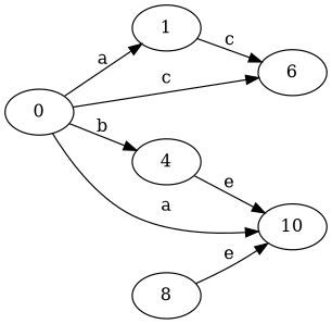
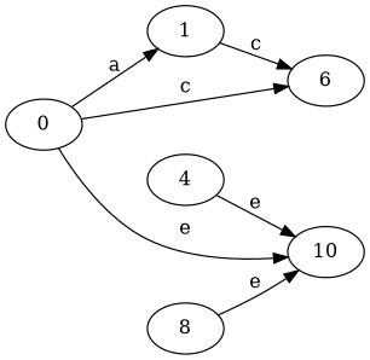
  strict digraph {
    rankdir=LR
    1
    6
    4
    10
    0
    8
    1 -> 6 [label=c]
    4 -> 10 [label=e]
    0 -> 1 [label=a]
    0 -> 6 [label=c]
-   0 -> 4 [label=b]
-   0 -> 10 [label=a]
+   0 -> 10 [label=e]
    8 -> 10 [label=e]
  }
